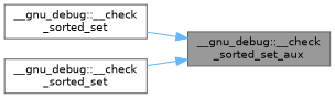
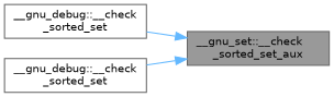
  digraph {
    rankdir=RL
    node [color=grey40 fillcolor=white fontname=Helvetica fontsize=10 shape=box style=filled]
    edge [color=steelblue1 dir=back fontname=Helvetica fontsize=10 labelfontname=Helvetica labelfontsize=10 style=solid]
-   n1 [color=gray40 fillcolor=grey60 fontcolor=black height=0.2 label="__gnu_debug::__check\l_sorted_set_aux" width=0.4]
+   n1 [color=gray40 fillcolor=grey60 fontcolor=black height=0.2 label="__gnu_set::__check\l_sorted_set_aux" width=0.4]
    n2 [height=0.2 label="__gnu_debug::__check\l_sorted_set" width=0.4]
    n3 [height=0.2 label="__gnu_debug::__check\l_sorted_set" width=0.4]
    n1 -> n2
    n1 -> n3
  }
